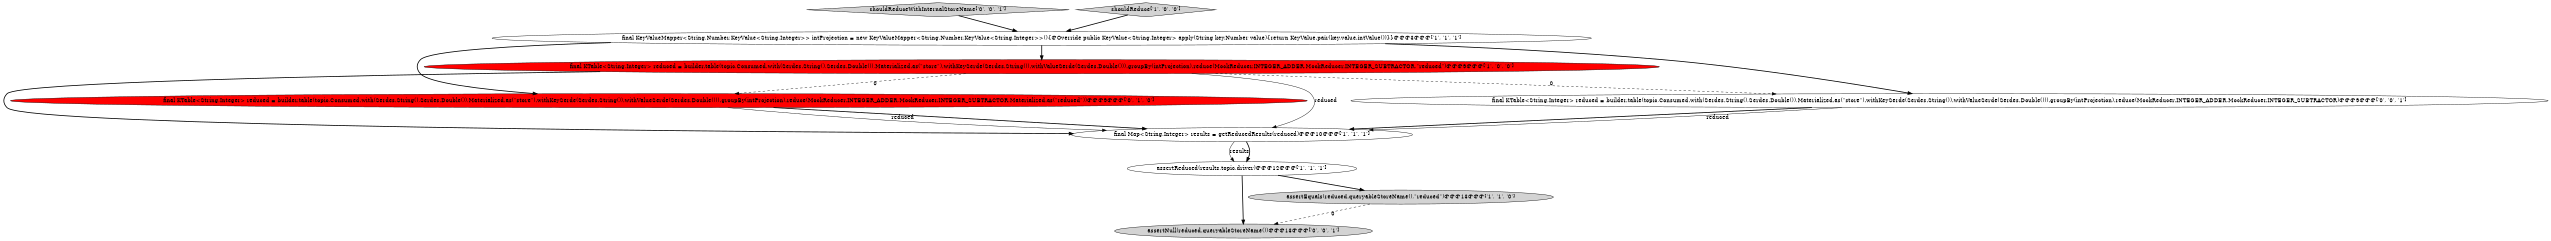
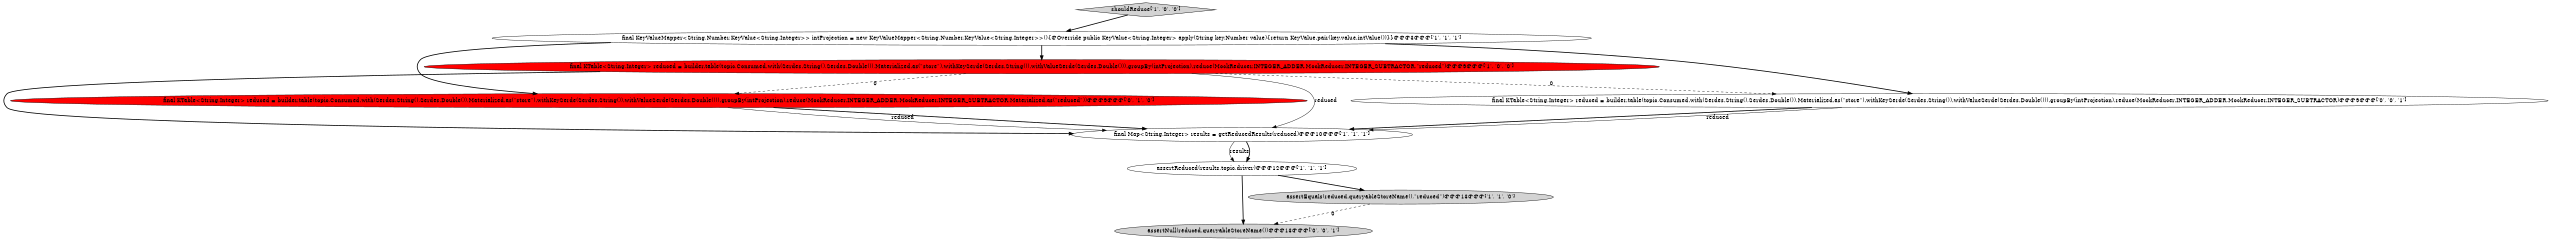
  digraph {
    node [fillcolor=white shape=ellipse style=filled]
    edge [style=bold]
    n1 [fillcolor=red label="final KTable<String,Integer> reduced = builder.table(topic,Consumed.with(Serdes.String(),Serdes.Double()),Materialized.as(\"store\").withKeySerde(Serdes.String()).withValueSerde(Serdes.Double())).groupBy(intProjection).reduce(MockReducer.INTEGER_ADDER,MockReducer.INTEGER_SUBTRACTOR,\"reduced\")@@@9@@@['1', '0', '0']"]
    n2 [fillcolor=red label="final KTable<String,Integer> reduced = builder.table(topic,Consumed.with(Serdes.String(),Serdes.Double()),Materialized.as(\"store\").withKeySerde(Serdes.String()).withValueSerde(Serdes.Double())).groupBy(intProjection).reduce(MockReducer.INTEGER_ADDER,MockReducer.INTEGER_SUBTRACTOR,Materialized.as(\"reduced\"))@@@9@@@['0', '1', '0']"]
    n3 [label="final Map<String,Integer> results = getReducedResults(reduced)@@@10@@@['1', '1', '1']"]
    n4 [label="final KTable<String,Integer> reduced = builder.table(topic,Consumed.with(Serdes.String(),Serdes.Double()),Materialized.as(\"store\").withKeySerde(Serdes.String()).withValueSerde(Serdes.Double())).groupBy(intProjection).reduce(MockReducer.INTEGER_ADDER,MockReducer.INTEGER_SUBTRACTOR)@@@9@@@['0', '0', '1']"]
    n5 [label="assertReduced(results,topic,driver)@@@12@@@['1', '1', '1']"]
-   n6 [fillcolor=lightgray label="shouldReduceWithInternalStoreName['0', '0', '1']" shape=diamond]
    n7 [label="final KeyValueMapper<String,Number,KeyValue<String,Integer>> intProjection = new KeyValueMapper<String,Number,KeyValue<String,Integer>>(){@Override public KeyValue<String,Integer> apply(String key,Number value){return KeyValue.pair(key,value.intValue())}}@@@3@@@['1', '1', '1']"]
    n8 [fillcolor=lightgray label="assertNull(reduced.queryableStoreName())@@@13@@@['0', '0', '1']"]
    n9 [fillcolor=lightgray label="assertEquals(reduced.queryableStoreName(),\"reduced\")@@@13@@@['1', '1', '0']"]
    n10 [fillcolor=lightgray label="shouldReduce['1', '0', '0']" shape=diamond]
    n1 -> n2 [label=0 style=dashed]
    n1 -> n3
    n1 -> n3 [label=reduced style=solid]
    n1 -> n4 [label=0 style=dashed]
    n2 -> n3
    n2 -> n3 [label=reduced style=solid]
    n3 -> n5 [label=results style=solid]
    n3 -> n5
    n4 -> n3
    n4 -> n3 [label=reduced style=solid]
    n5 -> n8
    n5 -> n9
-   n6 -> n7
    n7 -> n1
    n7 -> n2
    n7 -> n4
    n9 -> n8 [label=0 style=dashed]
    n10 -> n7
  }
